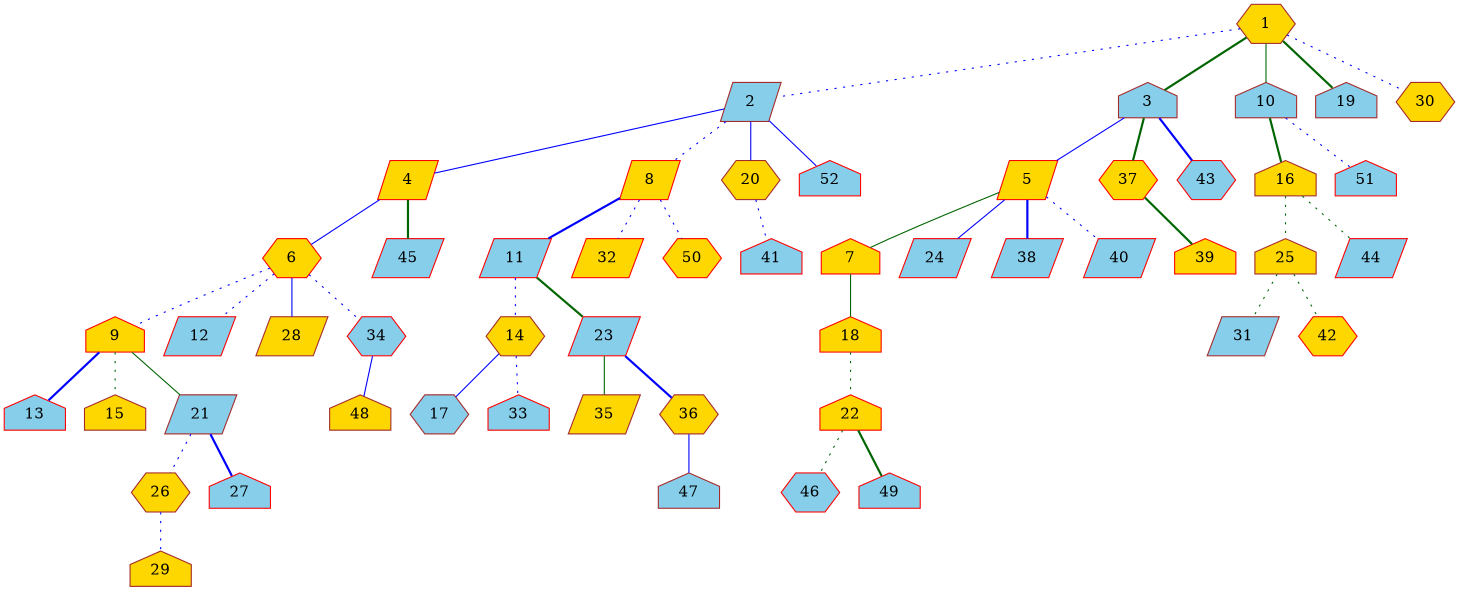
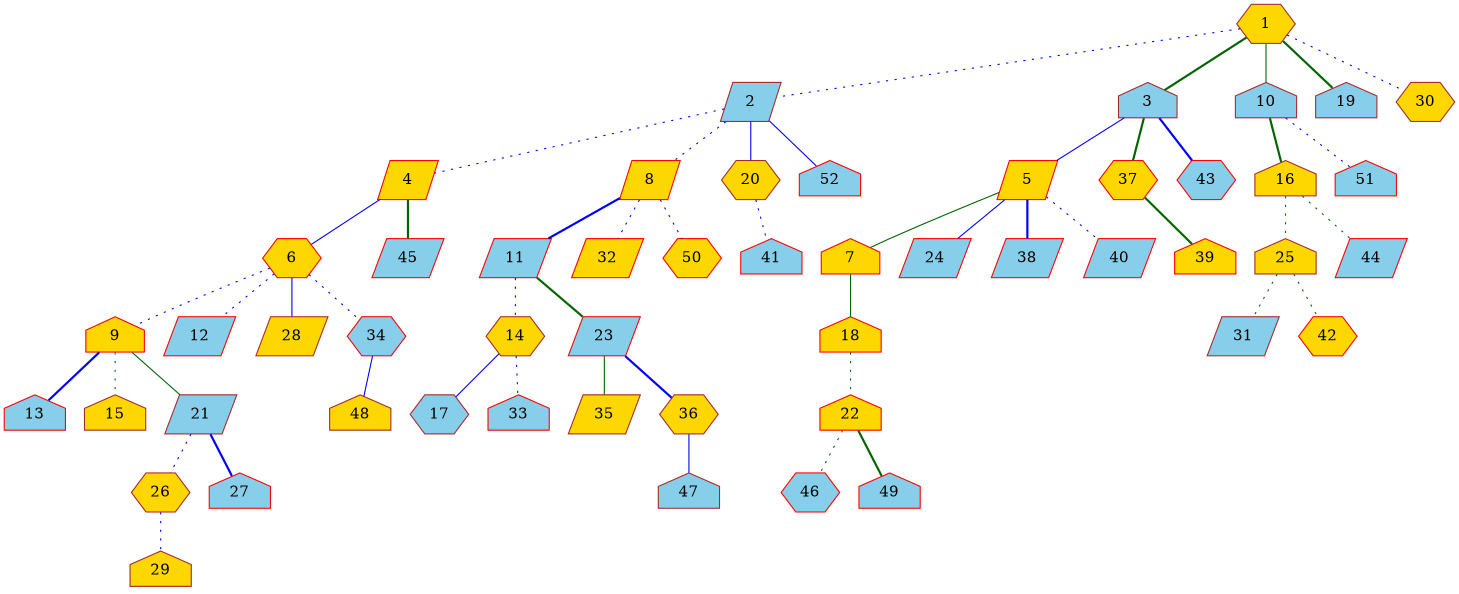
  graph {
    node [color=red fillcolor=gold shape=house style=filled]
    edge [color=blue style=dotted]
    1 [color=brown shape=hexagon]
    2 [color=brown fillcolor=skyblue shape=parallelogram]
    3 [color=brown fillcolor=skyblue]
    10 [color=brown fillcolor=skyblue]
    19 [color=brown fillcolor=skyblue]
    30 [color=brown shape=hexagon]
    4 [shape=parallelogram]
    8 [shape=parallelogram]
    20 [color=brown shape=hexagon]
    52 [fillcolor=skyblue]
    5 [shape=parallelogram]
    37 [shape=hexagon]
    43 [fillcolor=skyblue shape=hexagon]
    16 [color=brown]
    51 [fillcolor=skyblue]
    6 [shape=hexagon]
    45 [fillcolor=skyblue shape=parallelogram]
    11 [fillcolor=skyblue shape=parallelogram]
    32 [shape=parallelogram]
    50 [shape=hexagon]
    41 [fillcolor=skyblue]
    7
    24 [fillcolor=skyblue shape=parallelogram]
    38 [fillcolor=skyblue shape=parallelogram]
    40 [fillcolor=skyblue shape=parallelogram]
    39
    9
    12 [fillcolor=skyblue shape=parallelogram]
    28 [color=brown shape=parallelogram]
    34 [fillcolor=skyblue shape=hexagon]
    18
    13 [fillcolor=skyblue]
    15 [color=brown]
    21 [color=brown fillcolor=skyblue shape=parallelogram]
    48 [color=brown]
    22
    14 [color=brown shape=hexagon]
    23 [fillcolor=skyblue shape=parallelogram]
    26 [color=brown shape=hexagon]
    27 [fillcolor=skyblue]
    25 [color=brown]
    44 [fillcolor=skyblue shape=parallelogram]
    17 [color=brown fillcolor=skyblue shape=hexagon]
    33 [fillcolor=skyblue]
    35 [color=brown shape=parallelogram]
    36 [color=brown shape=hexagon]
    31 [color=brown fillcolor=skyblue shape=parallelogram]
    42 [shape=hexagon]
    46 [fillcolor=skyblue shape=hexagon]
    49 [fillcolor=skyblue]
    29 [color=brown]
    47 [color=brown fillcolor=skyblue]
    1 -- 2
    1 -- 3 [color=darkgreen style=bold]
    1 -- 10 [color=darkgreen style=solid]
    1 -- 19 [color=darkgreen style=bold]
    1 -- 30
-   2 -- 4 [style=solid]
+   2 -- 4
    2 -- 8
    2 -- 20 [style=solid]
    2 -- 52 [style=solid]
    3 -- 5 [style=solid]
    3 -- 37 [color=darkgreen style=bold]
    3 -- 43 [style=bold]
    10 -- 16 [color=darkgreen style=bold]
    10 -- 51
    4 -- 6 [style=solid]
    4 -- 45 [color=darkgreen style=bold]
    8 -- 11 [style=bold]
    8 -- 32
    8 -- 50
    20 -- 41
    5 -- 7 [color=darkgreen style=solid]
    5 -- 24 [style=solid]
    5 -- 38 [style=bold]
    5 -- 40
    37 -- 39 [color=darkgreen style=bold]
    16 -- 25 [color=darkgreen]
    16 -- 44 [color=darkgreen]
    6 -- 9
    6 -- 12
    6 -- 28 [style=solid]
    6 -- 34
    11 -- 14
    11 -- 23 [color=darkgreen style=bold]
    7 -- 18 [color=darkgreen style=solid]
    9 -- 13 [style=bold]
    9 -- 15 [color=darkgreen]
    9 -- 21 [color=darkgreen style=solid]
    34 -- 48 [style=solid]
    18 -- 22 [color=darkgreen]
    21 -- 26
    21 -- 27 [style=bold]
    22 -- 46 [color=darkgreen]
    22 -- 49 [color=darkgreen style=bold]
    14 -- 17 [style=solid]
    14 -- 33
    23 -- 35 [color=darkgreen style=solid]
    23 -- 36 [style=bold]
    26 -- 29
    25 -- 31 [color=darkgreen]
    25 -- 42 [color=darkgreen]
    36 -- 47 [style=solid]
  }
